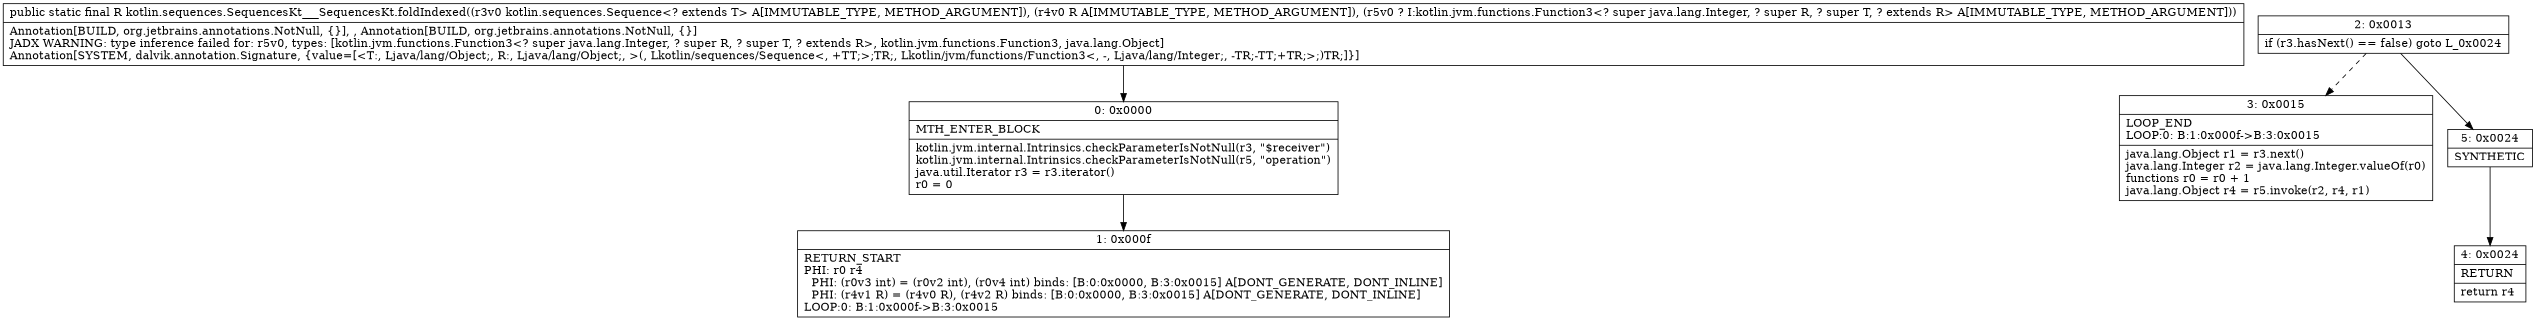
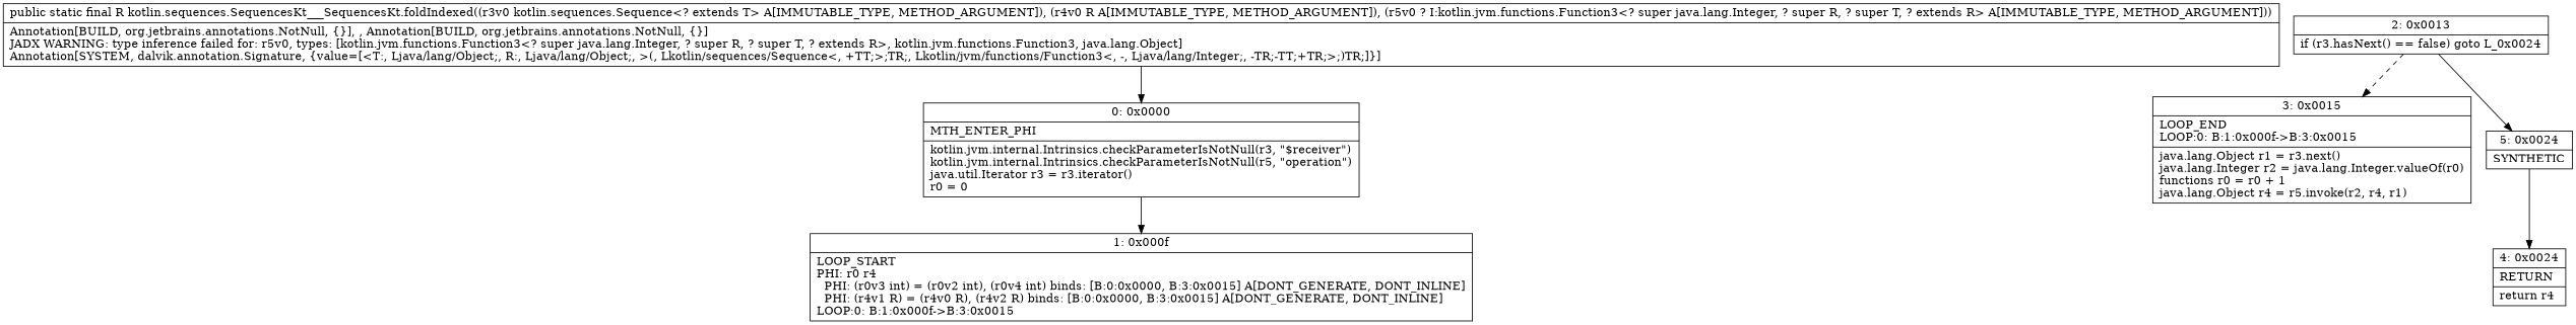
  digraph {
    node [shape=record]
-   n1 [label="{0\:\ 0x0000|MTH_ENTER_BLOCK\l|kotlin.jvm.internal.Intrinsics.checkParameterIsNotNull(r3, \"$receiver\")\lkotlin.jvm.internal.Intrinsics.checkParameterIsNotNull(r5, \"operation\")\ljava.util.Iterator r3 = r3.iterator()\lr0 = 0\l}"]
-   n2 [label="{1\:\ 0x000f|RETURN_START\lPHI: r0 r4 \l  PHI: (r0v3 int) = (r0v2 int), (r0v4 int) binds: [B:0:0x0000, B:3:0x0015] A[DONT_GENERATE, DONT_INLINE]\l  PHI: (r4v1 R) = (r4v0 R), (r4v2 R) binds: [B:0:0x0000, B:3:0x0015] A[DONT_GENERATE, DONT_INLINE]\lLOOP:0: B:1:0x000f\-\>B:3:0x0015\l}"]
+   n1 [label="{0\:\ 0x0000|MTH_ENTER_PHI\l|kotlin.jvm.internal.Intrinsics.checkParameterIsNotNull(r3, \"$receiver\")\lkotlin.jvm.internal.Intrinsics.checkParameterIsNotNull(r5, \"operation\")\ljava.util.Iterator r3 = r3.iterator()\lr0 = 0\l}"]
+   n2 [label="{1\:\ 0x000f|LOOP_START\lPHI: r0 r4 \l  PHI: (r0v3 int) = (r0v2 int), (r0v4 int) binds: [B:0:0x0000, B:3:0x0015] A[DONT_GENERATE, DONT_INLINE]\l  PHI: (r4v1 R) = (r4v0 R), (r4v2 R) binds: [B:0:0x0000, B:3:0x0015] A[DONT_GENERATE, DONT_INLINE]\lLOOP:0: B:1:0x000f\-\>B:3:0x0015\l}"]
    n3 [label="{2\:\ 0x0013|if (r3.hasNext() == false) goto L_0x0024\l}"]
    n4 [label="{3\:\ 0x0015|LOOP_END\lLOOP:0: B:1:0x000f\-\>B:3:0x0015\l|java.lang.Object r1 = r3.next()\ljava.lang.Integer r2 = java.lang.Integer.valueOf(r0)\lfunctions r0 = r0 + 1\ljava.lang.Object r4 = r5.invoke(r2, r4, r1)\l}"]
    n5 [label="{5\:\ 0x0024|SYNTHETIC\l}"]
    n6 [label="{4\:\ 0x0024|RETURN\l|return r4\l}"]
    n7 [label="{public static final R kotlin.sequences.SequencesKt___SequencesKt.foldIndexed((r3v0 kotlin.sequences.Sequence\<? extends T\> A[IMMUTABLE_TYPE, METHOD_ARGUMENT]), (r4v0 R A[IMMUTABLE_TYPE, METHOD_ARGUMENT]), (r5v0 ? I:kotlin.jvm.functions.Function3\<? super java.lang.Integer, ? super R, ? super T, ? extends R\> A[IMMUTABLE_TYPE, METHOD_ARGUMENT]))  | Annotation[BUILD, org.jetbrains.annotations.NotNull, \{\}], , Annotation[BUILD, org.jetbrains.annotations.NotNull, \{\}]\lJADX WARNING: type inference failed for: r5v0, types: [kotlin.jvm.functions.Function3\<? super java.lang.Integer, ? super R, ? super T, ? extends R\>, kotlin.jvm.functions.Function3, java.lang.Object]\lAnnotation[SYSTEM, dalvik.annotation.Signature, \{value=[\<T:, Ljava\/lang\/Object;, R:, Ljava\/lang\/Object;, \>(, Lkotlin\/sequences\/Sequence\<, +TT;\>;TR;, Lkotlin\/jvm\/functions\/Function3\<, \-, Ljava\/lang\/Integer;, \-TR;\-TT;+TR;\>;)TR;]\}]\l}"]
    n1 -> n2
    n3 -> n4 [style=dashed]
    n3 -> n5
    n5 -> n6
    n7 -> n1
  }
